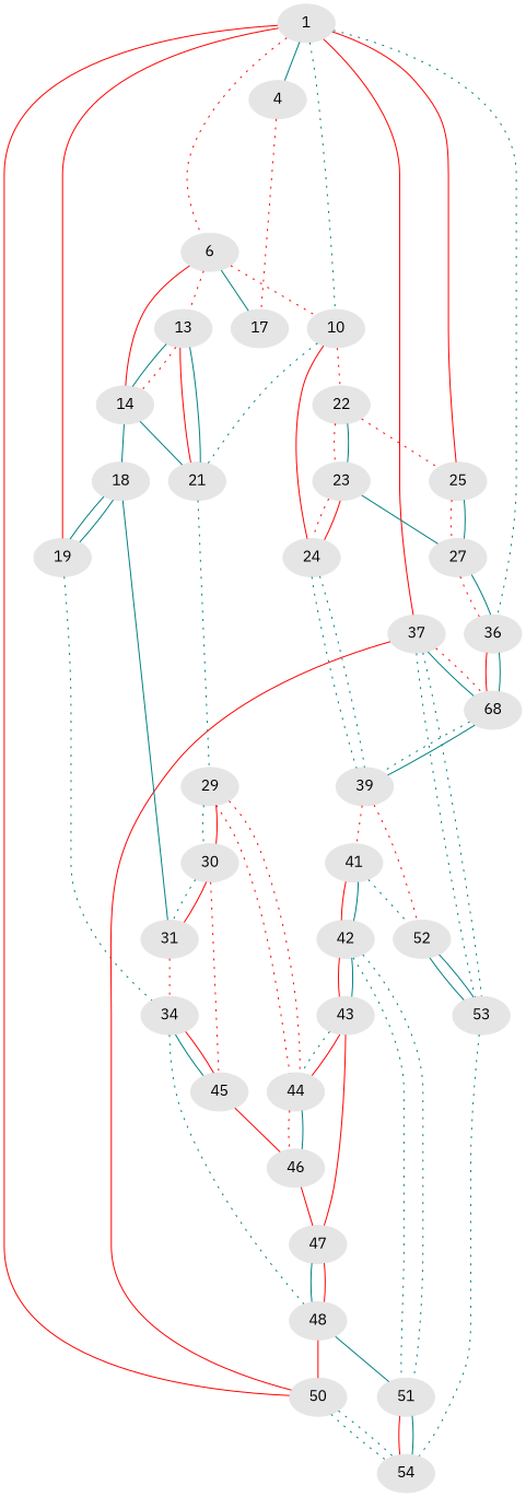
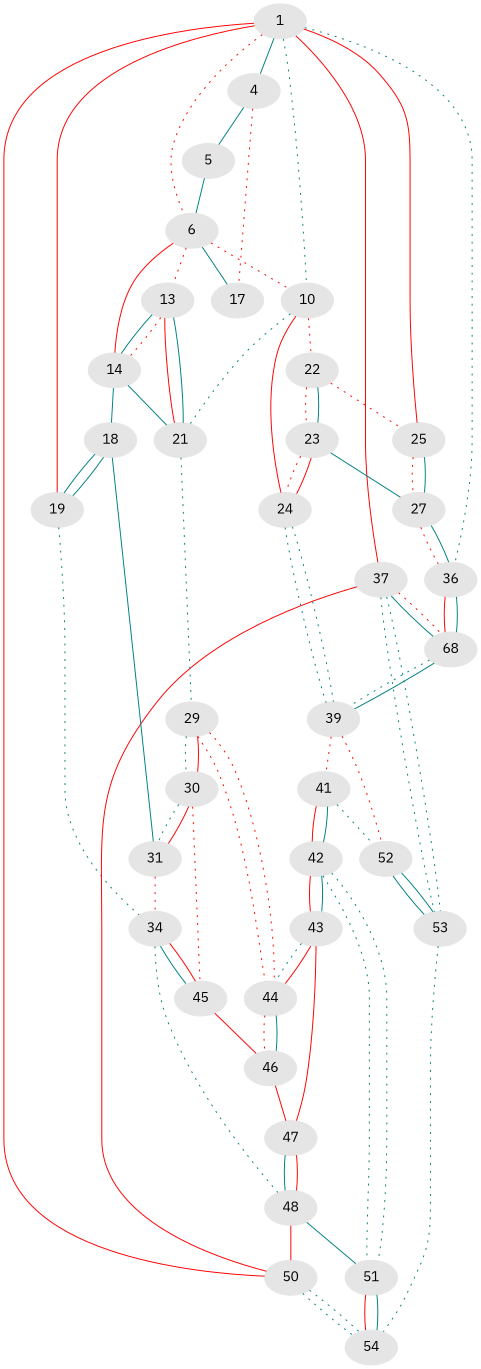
  graph {
    fontname="IBM Plex Sans"
    node [color=gray90 fontname="IBM Plex Sans" style=filled]
    edge [color=teal fontname="IBM Plex Sans" style=solid]
    1 [super="+2"]
    4
    6 [super="+7+9"]
    10 [super="+11+20"]
    19
    25
    36
    37
    50
+   5
    17
    13
    14 [super="+15"]
    21 [super="+28"]
    22
    24
    34 [super="+35"]
    27
    n19 [label=68]
    53
    54
    18
    29
    23
    39 [super="+40"]
    31 [super="+33+32"]
    45
    48 [super="+49"]
    30
    44
    41
    52
    46
    51
    42
    43
    47
    1 -- 4
    1 -- 6 [color=red style=dotted]
    1 -- 10 [style=dotted]
    1 -- 19 [color=red]
    1 -- 25 [color=red]
    1 -- 36 [style=dotted]
    1 -- 37 [color=red]
    1 -- 50 [color=red]
+   4 -- 5
    4 -- 17 [color=red style=dotted]
    6 -- 10 [color=red style=dotted]
    6 -- 17
    6 -- 13 [color=red style=dotted]
    6 -- 14 [color=red]
    10 -- 21 [style=dotted]
    10 -- 22 [color=red style=dotted]
    10 -- 24 [color=red]
    19 -- 34 [style=dotted]
    25 -- 27 [color=red style=dotted]
    25 -- 27
    36 -- n19 [color=red]
    36 -- n19
    37 -- 50 [color=red]
    37 -- n19
    37 -- n19 [color=red style=dotted]
    37 -- 53 [style=dotted]
    37 -- 53 [style=dotted]
    50 -- 54 [style=dotted]
    50 -- 54 [style=dotted]
+   5 -- 6
    13 -- 14
    13 -- 14 [color=red style=dotted]
    13 -- 21 [color=red]
    13 -- 21
    14 -- 21
    14 -- 18
    21 -- 29 [style=dotted]
    22 -- 25 [color=red style=dotted]
    22 -- 23 [color=red style=dotted]
    22 -- 23
    24 -- 39 [style=dotted]
    24 -- 39 [style=dotted]
    34 -- 45
    34 -- 45 [color=red]
    34 -- 48 [style=dotted]
    27 -- 36 [color=red style=dotted]
    27 -- 36
    n19 -- 39 [style=dotted]
    n19 -- 39
    53 -- 54 [style=dotted]
    18 -- 19
    18 -- 19
    18 -- 31
    29 -- 30 [style=dotted]
    29 -- 30 [color=red]
    29 -- 44 [color=red style=dotted]
    29 -- 44 [color=red style=dotted]
    23 -- 24 [color=red style=dotted]
    23 -- 24 [color=red]
    23 -- 27
    39 -- 41 [color=red style=dotted]
    39 -- 52 [color=red style=dotted]
    31 -- 34 [color=red style=dotted]
    45 -- 46 [color=red]
    48 -- 50 [color=red]
    48 -- 51
    30 -- 31 [style=dotted]
    30 -- 31 [color=red]
    30 -- 45 [color=red style=dotted]
    44 -- 46 [color=red style=dotted]
    44 -- 46
    41 -- 52 [style=dotted]
    41 -- 42 [color=red]
    41 -- 42
    52 -- 53
    52 -- 53
    46 -- 47 [color=red]
    51 -- 54 [color=red]
    51 -- 54
    42 -- 51 [style=dotted]
    42 -- 51 [style=dotted]
    42 -- 43 [color=red]
    42 -- 43
    43 -- 44 [style=dotted]
    43 -- 44 [color=red]
    43 -- 47 [color=red]
    47 -- 48
    47 -- 48 [color=red]
  }
